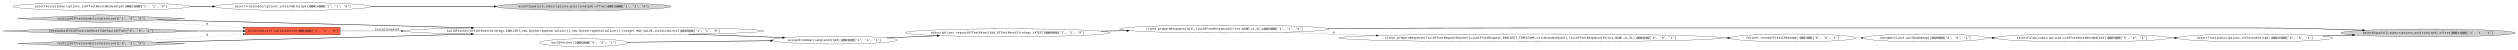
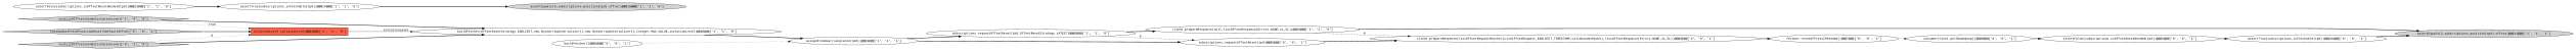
  digraph {
    fontname="Liberation Mono"
    rankdir=LR
    node [fillcolor=white fontname="Liberation Mono" shape=ellipse style=filled]
    edge [fontname="Liberation Mono" style=bold]
    n1 [label="consumerClient.pollNoWakeup()@@@8@@@['0', '0', '1']"]
    n2 [label="assertFalse(subscriptions.isOffsetResetNeeded(tp0))@@@9@@@['0', '0', '1']"]
    n3 [label="assertTrue(subscriptions.isFetchable(tp0))@@@10@@@['0', '0', '1']"]
    n4 [fillcolor=lightgray label="assertEquals(5,subscriptions.position(tp0).offset)@@@11@@@['1', '1', '1']"]
    n5 [label="subscriptions.requestOffsetReset(tp0,OffsetResetStrategy.LATEST)@@@5@@@['1', '1', '0']"]
+   n6 [label="subscriptions.requestOffsetReset(tp0)@@@5@@@['0', '0', '1']"]
    n7 [label="client.prepareResponse(null,listOffsetResponse(Errors.NONE,1L,5L))@@@6@@@['1', '1', '0']"]
    n8 [label="client.prepareResponse(listOffsetRequestMatcher(ListOffsetRequest.EARLIEST_TIMESTAMP,validLeaderEpoch),listOffsetResponse(Errors.NONE,1L,5L))@@@6@@@['0', '0', '1']"]
    n9 [label="buildFetcher(OffsetResetStrategy.EARLIEST,new ByteArrayDeserializer(),new ByteArrayDeserializer(),Integer.MAX_VALUE,isolationLevel)@@@3@@@['1', '1', '0']"]
    n10 [label="assignFromUser(singleton(tp0))@@@4@@@['1', '1', '1']"]
    n11 [label="assertTrue(subscriptions.isFetchable(tp0))@@@14@@@['1', '1', '0']"]
    n12 [fillcolor=lightgray label="assertEquals(5,subscriptions.position(tp0).offset)@@@15@@@['1', '1', '0']"]
    n13 [label="fetcher.resetOffsetsIfNeeded()@@@7@@@['0', '0', '1']"]
    n14 [label="buildFetcher()@@@3@@@['0', '0', '1']"]
    n15 [label="assertFalse(subscriptions.isOffsetResetNeeded(tp0))@@@13@@@['1', '1', '0']"]
    n16 [fillcolor=lightgray label="testListOffsetsSendsIsolationLevel['0', '1', '0']" shape=diamond]
    n17 [fillcolor=tomato label="IsolationLevel isolationLevel@@@2@@@['1', '1', '0']" shape=box]
    n18 [fillcolor=lightgray label="testListOffsetsSendsIsolationLevel['1', '0', '0']" shape=diamond]
    n19 [fillcolor=lightgray label="testUpdateFetchPositionResetToDefaultOffset['0', '0', '1']" shape=diamond]
    n1 -> n2
    n2 -> n3
    n3 -> n4
+   n5 -> n6 [label=0 style=dashed]
    n5 -> n7
+   n6 -> n8
    n7 -> n4
    n7 -> n8 [label=0 style=dashed]
    n8 -> n13
    n9 -> n10
    n10 -> n5
+   n10 -> n6
    n11 -> n12
    n13 -> n1 [style=dashed]
-   n14 -> n10
+   n14 -> n10 [style=dotted]
    n15 -> n11
    n16 -> n9
    n16 -> n17 [label=0 style=dotted]
    n17 -> n9 [label=isolationLevel style=solid]
    n18 -> n9
-   n18 -> n17 [label=0 style=dotted]
+   n18 -> n17 [label=true style=dotted]
    n19 -> n17
  }
